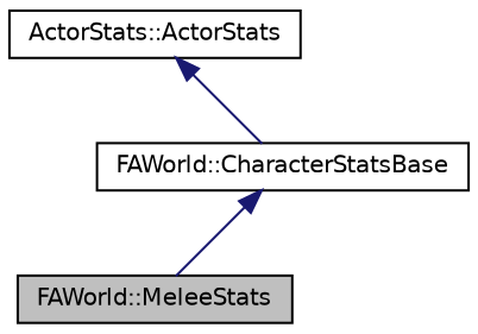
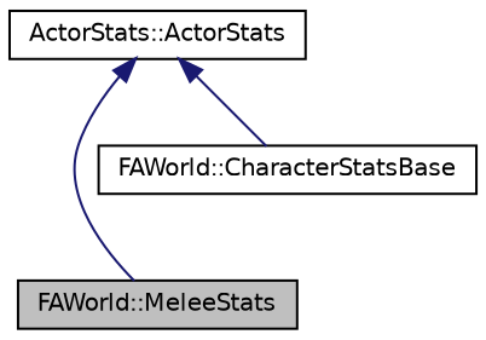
  digraph {
    node [color=black fillcolor=white fontname=Helvetica fontsize=10 shape=record style=filled]
    edge [color=midnightblue dir=back fontname=Helvetica fontsize=10 labelfontname=Helvetica labelfontsize=10 style=solid]
    n1 [fillcolor=grey75 fontcolor=black height=0.2 label="FAWorld::MeleeStats" width=0.4]
    n2 [height=0.2 label="FAWorld::CharacterStatsBase" width=0.4]
    n3 [height=0.2 label="ActorStats::ActorStats" width=0.4]
-   n2 -> n1
+   n3 -> n1
    n3 -> n2
  }
